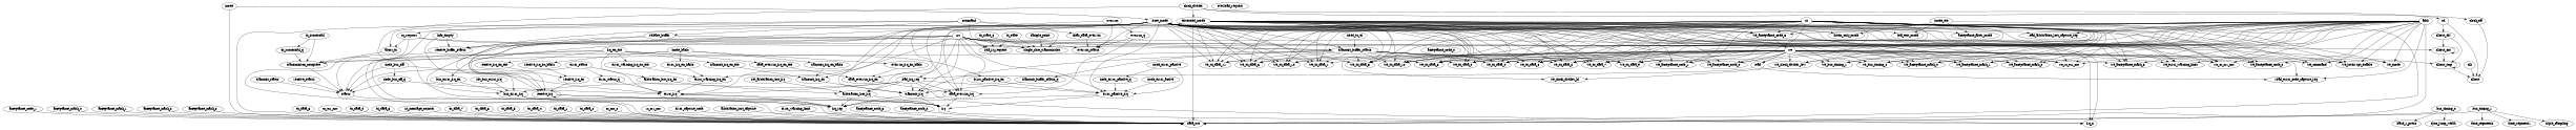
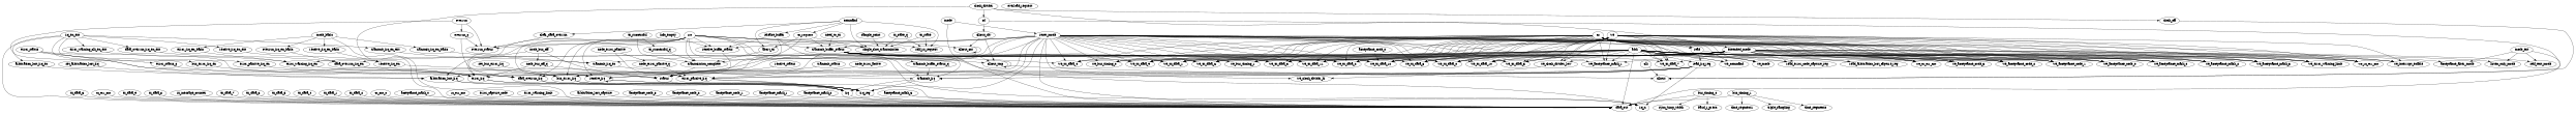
  digraph {
    edge [weight=1.0]
-   error_warning_irq_en_ext
+   error_warning_irq_en_ext [label=error_warning_clk_en_ext]
    error_warning_irq_en
    error_irq
    irq_reg
    irq
    tx_request
    abort_tx
    single_shot_transmission
    transmission_complete
    transmit_buffer_status
    status
    transmit_irq
    we_tx_data_9
    we_tx_data_8
    we_tx_data_3
    we_tx_data_2
    we_tx_data_1
    we_tx_data_0
    we_tx_data_7
    we_tx_data_6
    we_tx_data_5
    we_tx_data_4
    we_tx_data_12
    we_tx_data_11
    we_tx_data_10
    transmit_buffer_status_q
    data_out
    node_error_active
    error_passive_irq
    irq_n
    node_bus_off_q
    arbitration_lost_capture
    set_bus_error_irq
    bus_error_irq
    clk
    clkout
    reset_mode
    we_rx_err_cnt
    we_clock_divider_hi
    we_tx_err_cnt
    receive_buffer_status
    overrun_status
    we_acceptance_code_3
    we_acceptance_code_2
    we_acceptance_code_1
    we_acceptance_code_0
    we_acceptance_mask_0
    we_acceptance_mask_1
    we_acceptance_mask_2
    we_acceptance_mask_3
    data_overrun_irq
    we_error_warning_limit
    we_bus_timing_0
    we_bus_timing_1
    receive_irq
    arbitration_lost_irq
    acceptance_code_3
    acceptance_code_2
    acceptance_code_1
    acceptance_code_0
    clkout_cnt
    clkout_tmp
    read
    read_irq_reg
    read_error_code_capture_reg
    acceptance_mask_0
    acceptance_mask_1
    acceptance_mask_2
    acceptance_mask_3
    error_passive_irq_en
    bus_timing_0
    sync_jump_width
    baud_r_presc
    bus_timing_1
    triple_sampling
    time_segment2
    time_segment1
    arbitration_lost_irq_en
    receive_irq_en_basic
    receive_irq_en
    mode
    tx_state
    self_rx_request
    node_bus_off
    transmit_status
    data_overrun_irq_en
    transmit_irq_en_basic
    transmit_irq_en
    receive_status
    addr
    read_arbitration_lost_capture_reg
    we_clock_divider_low
    we_interrupt_enable
    we_command
    we_mode
    receive_irq_en_ext
    error_irq_en_basic
    we
    tx_data_3
    need_to_tx
    overrun_irq_en_basic
    tx_err_cnt
    transmit_irq_en_ext
    node_error_passive
    node_error_passive_q
    mode_ext
    listen_only_mode
    self_test_mode
    acceptance_filter_mode
    release_buffer
    cd
    clkout_div
    cs
    data_overrun_irq_en_ext
    bus_error_irq_en
    sample_point
    tx_successful
    tx_successful_q
    tx_data_9
    tx_data_8
    rx_message_counter
    tx_data_7
    tx_data_6
    tx_data_5
    tx_data_4
    overrun_q
    tx_data_1
    clock_off
    clear_data_overrun
    error_status
    error_status_q
    tx_state_q
    tx_data_2
    rst
    overrun
    n136 [label=tx_cnt_0]
    extended_mode
    irq_en_ext
    rx_err_cnt
    error_capture_code
    mode_basic
    overload_request
    error_warning_limit
    clock_divider
    set_arbitration_lost_irq
    command
    info_empty
    error_warning_irq_en_ext -> error_warning_irq_en
    error_warning_irq_en -> error_irq [weight=2.0]
    error_irq -> irq_reg
    error_irq -> irq
    irq_reg -> data_out [weight=2.0]
    irq -> irq_n
    tx_request -> abort_tx
    tx_request -> single_shot_transmission [weight=2.0]
    tx_request -> transmission_complete
    tx_request -> transmit_buffer_status [weight=2.0]
    abort_tx -> transmission_complete [weight=2.0]
    transmission_complete -> status
    transmit_buffer_status -> status
    transmit_buffer_status -> transmit_irq
    transmit_buffer_status -> we_tx_data_9
    transmit_buffer_status -> we_tx_data_8
    transmit_buffer_status -> we_tx_data_3
    transmit_buffer_status -> we_tx_data_2
    transmit_buffer_status -> we_tx_data_1
    transmit_buffer_status -> we_tx_data_0
    transmit_buffer_status -> we_tx_data_7
    transmit_buffer_status -> we_tx_data_6
    transmit_buffer_status -> we_tx_data_5
    transmit_buffer_status -> we_tx_data_4
    transmit_buffer_status -> we_tx_data_12
    transmit_buffer_status -> we_tx_data_11
    transmit_buffer_status -> we_tx_data_10
    transmit_buffer_status -> transmit_buffer_status_q
    status -> data_out [weight=2.0]
    transmit_irq -> irq_reg
    transmit_irq -> irq
    transmit_buffer_status_q -> transmit_irq
    node_error_active -> error_passive_irq [weight=2.0]
    error_passive_irq -> irq_reg
    error_passive_irq -> irq
    node_bus_off_q -> error_irq [weight=2.0]
    node_bus_off_q -> status
    arbitration_lost_capture -> data_out
    set_bus_error_irq -> bus_error_irq [weight=2.0]
    bus_error_irq -> irq_reg
    bus_error_irq -> irq
    clk -> clkout
    reset_mode -> irq_reg
    reset_mode -> transmit_buffer_status
    reset_mode -> transmit_irq [weight=2.0]
    reset_mode -> we_tx_data_9
    reset_mode -> we_tx_data_8
    reset_mode -> we_tx_data_3
    reset_mode -> we_tx_data_2
    reset_mode -> we_tx_data_1
    reset_mode -> we_tx_data_0
    reset_mode -> we_tx_data_7
    reset_mode -> we_tx_data_6
    reset_mode -> we_tx_data_5
    reset_mode -> we_tx_data_4
    reset_mode -> we_tx_data_12
    reset_mode -> we_tx_data_11
    reset_mode -> we_tx_data_10
    reset_mode -> data_out [weight=14.0]
    reset_mode -> error_passive_irq
    reset_mode -> bus_error_irq
    reset_mode -> we_rx_err_cnt
    reset_mode -> we_clock_divider_hi
    reset_mode -> we_tx_err_cnt
    reset_mode -> receive_buffer_status [weight=2.0]
    reset_mode -> overrun_status
    reset_mode -> we_acceptance_code_3
    reset_mode -> we_acceptance_code_2
    reset_mode -> we_acceptance_code_1
    reset_mode -> we_acceptance_code_0
    reset_mode -> we_acceptance_mask_0
    reset_mode -> we_acceptance_mask_1
    reset_mode -> we_acceptance_mask_2
    reset_mode -> we_acceptance_mask_3
    reset_mode -> data_overrun_irq
    reset_mode -> we_error_warning_limit
    reset_mode -> we_bus_timing_0
    reset_mode -> we_bus_timing_1
    reset_mode -> receive_irq
    receive_buffer_status -> status
    data_overrun_irq -> irq_reg
    data_overrun_irq -> irq
    receive_irq -> irq_reg
    receive_irq -> irq
    receive_irq -> receive_irq [weight=2.0]
    arbitration_lost_irq -> irq_reg
    arbitration_lost_irq -> irq
    acceptance_code_3 -> data_out
    acceptance_code_2 -> data_out
    acceptance_code_1 -> data_out
    acceptance_code_0 -> we_tx_data_12 [weight=2.0]
    clkout_cnt -> clkout_cnt [weight=3.0]
    clkout_cnt -> clkout_tmp
    clkout_tmp -> clkout
    clkout_tmp -> clkout_tmp
    read -> read_irq_reg
    read -> read_error_code_capture_reg
    read_irq_reg -> error_irq
    read_irq_reg -> transmit_irq [weight=2.0]
    read_irq_reg -> error_passive_irq
    read_irq_reg -> irq_n [weight=2.0]
    read_irq_reg -> bus_error_irq
    read_irq_reg -> data_overrun_irq
    read_irq_reg -> arbitration_lost_irq
    acceptance_mask_0 -> data_out [weight=2.0]
    acceptance_mask_1 -> data_out
    acceptance_mask_2 -> data_out
    acceptance_mask_3 -> data_out
    error_passive_irq_en -> error_passive_irq [weight=2.0]
    bus_timing_0 -> data_out [weight=2.0]
    bus_timing_0 -> sync_jump_width
    bus_timing_0 -> baud_r_presc
    bus_timing_1 -> data_out [weight=2.0]
    bus_timing_1 -> triple_sampling
    bus_timing_1 -> time_segment2
    bus_timing_1 -> time_segment1
    arbitration_lost_irq_en -> arbitration_lost_irq [weight=2.0]
    receive_irq_en_basic -> receive_irq_en
    receive_irq_en -> receive_irq [weight=2.0]
    mode -> data_out [weight=2.0]
    mode -> reset_mode
    tx_state -> single_shot_transmission
    tx_state -> self_rx_request
    node_bus_off -> error_irq [weight=2.0]
    node_bus_off -> status
    node_bus_off -> node_bus_off_q
    transmit_status -> status
    data_overrun_irq_en -> data_overrun_irq [weight=2.0]
    transmit_irq_en_basic -> transmit_irq_en
    transmit_irq_en -> transmit_irq
    receive_status -> status
    addr -> we_tx_data_9
    addr -> we_tx_data_8
    addr -> we_tx_data_3
    addr -> we_tx_data_2
    addr -> we_tx_data_1
    addr -> we_tx_data_0
    addr -> we_tx_data_7
    addr -> we_tx_data_6
    addr -> we_tx_data_5
    addr -> we_tx_data_4
    addr -> we_tx_data_12
    addr -> we_tx_data_11
    addr -> we_tx_data_10
    addr -> data_out [weight=47.0]
    addr -> we_rx_err_cnt
    addr -> we_tx_err_cnt
    addr -> we_acceptance_code_3
    addr -> we_acceptance_code_2
    addr -> we_acceptance_code_1
    addr -> we_acceptance_code_0
    addr -> we_acceptance_mask_0
    addr -> we_acceptance_mask_1
    addr -> we_acceptance_mask_2
    addr -> we_acceptance_mask_3
    addr -> we_error_warning_limit
    addr -> we_bus_timing_0
    addr -> we_bus_timing_1
    addr -> read_irq_reg
    addr -> read_error_code_capture_reg
    addr -> read_arbitration_lost_capture_reg
    addr -> we_clock_divider_low
    addr -> we_interrupt_enable
    addr -> we_command
    addr -> we_mode
    we_clock_divider_low -> we_clock_divider_hi
    receive_irq_en_ext -> receive_irq_en
    error_irq_en_basic -> error_warning_irq_en
    we -> we_tx_data_9
    we -> we_tx_data_8
    we -> we_tx_data_3
    we -> we_tx_data_2
    we -> we_tx_data_1
    we -> we_tx_data_0
    we -> we_tx_data_7
    we -> we_tx_data_6
    we -> we_tx_data_5
    we -> we_tx_data_4
    we -> we_tx_data_12
    we -> we_tx_data_11
    we -> we_tx_data_10
    we -> we_rx_err_cnt
    we -> we_tx_err_cnt
-   we_acceptance_code_3 -> we
+   we -> we_acceptance_code_3
    we -> we_acceptance_code_2
    we -> we_acceptance_code_1
    we -> we_acceptance_code_0
    we -> we_acceptance_mask_0
    we -> we_acceptance_mask_1
    we -> we_acceptance_mask_2
    we -> we_acceptance_mask_3
    we -> we_error_warning_limit
    we -> we_bus_timing_0
    we -> we_bus_timing_1
    we -> read
    we -> we_clock_divider_low
    we -> we_interrupt_enable
    we -> we_command
    we -> we_mode
    tx_data_3 -> data_out
    need_to_tx -> transmit_buffer_status
    overrun_irq_en_basic -> data_overrun_irq_en
    tx_err_cnt -> data_out
    transmit_irq_en_ext -> transmit_irq_en
    node_error_passive -> error_passive_irq [weight=4.0]
    node_error_passive -> node_error_passive_q
    node_error_passive_q -> error_passive_irq [weight=4.0]
    mode_ext -> data_out
    mode_ext -> listen_only_mode
    mode_ext -> self_test_mode
    mode_ext -> acceptance_filter_mode
    release_buffer -> irq_n [weight=2.0]
    release_buffer -> receive_buffer_status [weight=2.0]
    release_buffer -> receive_irq
    cd -> clkout
    cd -> clkout_div [weight=8.0]
    clkout_div -> clkout_cnt [weight=2.0]
    clkout_div -> clkout_tmp
    cs -> we_tx_data_9
    cs -> we_tx_data_8
    cs -> we_tx_data_3
    cs -> we_tx_data_2
    cs -> we_tx_data_1
    cs -> we_tx_data_0
    cs -> we_tx_data_7
    cs -> we_tx_data_6
    cs -> we_tx_data_5
    cs -> we_tx_data_4
    cs -> we_tx_data_12
    cs -> we_tx_data_11
    cs -> we_tx_data_10
    cs -> we_rx_err_cnt
    cs -> we_tx_err_cnt
    cs -> we_acceptance_code_3
    cs -> we_acceptance_code_2
    cs -> we_acceptance_code_1
    cs -> we_acceptance_code_0
    cs -> we_acceptance_mask_0
    cs -> we_acceptance_mask_1
    cs -> we_acceptance_mask_2
    cs -> we_acceptance_mask_3
    cs -> we_error_warning_limit
    cs -> we_bus_timing_0
    cs -> we_bus_timing_1
    cs -> read
    cs -> we_clock_divider_low
    cs -> we_interrupt_enable
    cs -> we_command
    cs -> we_mode
    data_overrun_irq_en_ext -> data_overrun_irq_en
    bus_error_irq_en -> bus_error_irq [weight=2.0]
    sample_point -> single_shot_transmission [weight=2.0]
    tx_successful -> transmission_complete [weight=2.0]
    tx_successful -> tx_successful_q
    tx_successful_q -> transmission_complete [weight=2.0]
    tx_data_9 -> data_out
    tx_data_8 -> data_out
    rx_message_counter -> data_out
    tx_data_7 -> data_out
    tx_data_6 -> data_out
    tx_data_5 -> data_out
    tx_data_4 -> data_out
    overrun_q -> overrun_status [weight=2.0]
    overrun_q -> data_overrun_irq [weight=2.0]
    tx_data_1 -> data_out
    clock_off -> clkout
    clear_data_overrun -> overrun_status
    error_status -> error_irq [weight=2.0]
    error_status -> status
    error_status -> error_status_q
    error_status_q -> error_irq [weight=2.0]
    tx_state_q -> single_shot_transmission
    tx_state_q -> self_rx_request
    tx_data_2 -> data_out
    rst -> error_irq [weight=3.0]
    rst -> single_shot_transmission [weight=3.0]
    rst -> transmission_complete [weight=3.0]
    rst -> transmit_buffer_status [weight=3.0]
    rst -> transmit_irq [weight=3.0]
-   rst -> error_passive_irq [weight=3.0]
    rst -> irq_n [weight=3.0]
    rst -> bus_error_irq [weight=3.0]
    rst -> receive_buffer_status [weight=3.0]
    rst -> overrun_status [weight=3.0]
    rst -> data_overrun_irq [weight=3.0]
    rst -> receive_irq [weight=3.0]
    rst -> arbitration_lost_irq [weight=3.0]
    rst -> clkout_cnt [weight=3.0]
    rst -> clkout_tmp [weight=2.0]
    rst -> self_rx_request [weight=3.0]
    overrun -> overrun_status [weight=2.0]
    overrun -> data_overrun_irq [weight=2.0]
    overrun -> overrun_q
    n136 -> data_out
    extended_mode -> error_warning_irq_en
    extended_mode -> we_tx_data_9
    extended_mode -> we_tx_data_8
    extended_mode -> we_tx_data_3
    extended_mode -> we_tx_data_2
    extended_mode -> we_tx_data_1
    extended_mode -> we_tx_data_0
    extended_mode -> we_tx_data_7
    extended_mode -> we_tx_data_6
    extended_mode -> we_tx_data_5
-   extended_mode -> we_tx_data_4
    extended_mode -> we_tx_data_12
    extended_mode -> we_tx_data_11
    extended_mode -> we_tx_data_10
-   extended_mode -> data_out [weight=47.0]
    extended_mode -> we_rx_err_cnt
    extended_mode -> we_tx_err_cnt
    extended_mode -> we_acceptance_code_3
    extended_mode -> we_acceptance_code_2
    extended_mode -> we_acceptance_code_1
    extended_mode -> we_acceptance_code_0
    extended_mode -> we_acceptance_mask_0
    extended_mode -> we_acceptance_mask_1
    extended_mode -> we_acceptance_mask_2
    extended_mode -> we_acceptance_mask_3
    extended_mode -> we_error_warning_limit
    extended_mode -> read_error_code_capture_reg
    extended_mode -> data_overrun_irq_en
    extended_mode -> transmit_irq_en
    extended_mode -> read_arbitration_lost_capture_reg
    extended_mode -> we_interrupt_enable
    extended_mode -> listen_only_mode
    extended_mode -> self_test_mode
    extended_mode -> acceptance_filter_mode
    irq_en_ext -> error_warning_irq_en_ext
    irq_en_ext -> data_out
    irq_en_ext -> error_passive_irq_en
    irq_en_ext -> arbitration_lost_irq_en
    irq_en_ext -> receive_irq_en_ext
    irq_en_ext -> transmit_irq_en_ext
    irq_en_ext -> data_overrun_irq_en_ext
    irq_en_ext -> bus_error_irq_en
    rx_err_cnt -> data_out
    error_capture_code -> data_out
    mode_basic -> data_out
    mode_basic -> receive_irq_en_basic
    mode_basic -> transmit_irq_en_basic
    mode_basic -> error_irq_en_basic
    mode_basic -> overrun_irq_en_basic
    error_warning_limit -> data_out
    clock_divider -> data_out [weight=2.0]
    clock_divider -> cd
    clock_divider -> clock_off
    clock_divider -> extended_mode
    set_arbitration_lost_irq -> arbitration_lost_irq [weight=2.0]
    command -> tx_request
    command -> abort_tx
    command -> single_shot_transmission [weight=2.0]
    command -> self_rx_request [weight=4.0]
    command -> release_buffer
    command -> clear_data_overrun
    info_empty -> receive_buffer_status
    info_empty -> receive_irq [weight=2.0]
  }
